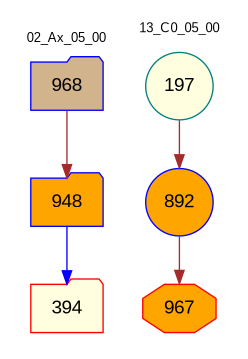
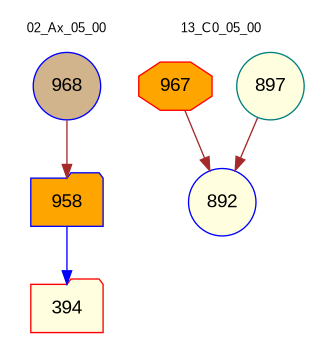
  digraph {
    fontname="Liberation Sans"
    node [color=blue fillcolor=orange fontname="Liberation Sans" shape=circle style=filled]
    edge [color=brown fontname="Liberation Sans"]
-   n1 [fillcolor=tan label=968 shape=folder]
-   n2 [label=948 shape=folder]
+   n1 [fillcolor=tan label=968]
+   n2 [label=958 shape=folder]
    n3 [color=red fillcolor=lightyellow label=394 shape=folder]
-   n4 [color=teal fillcolor=lightyellow label=197]
-   n5 [label=892]
+   n4 [color=teal fillcolor=lightyellow label=897]
+   n5 [fillcolor=lightyellow label=892]
    n6 [color=red label=967 shape=octagon]
    subgraph cluster_1 {
      color=white
      fontsize=10
      label="02_Ax_05_00"
      n1
      n2
      n3
    }
    subgraph cluster_2 {
      color=white
      fontsize=10
      label="13_C0_05_00"
      n4
      n5
      n6
    }
    n1 -> n2
    n2 -> n3 [color=blue]
    n4 -> n5
-   n5 -> n6
+   n6 -> n5
  }
